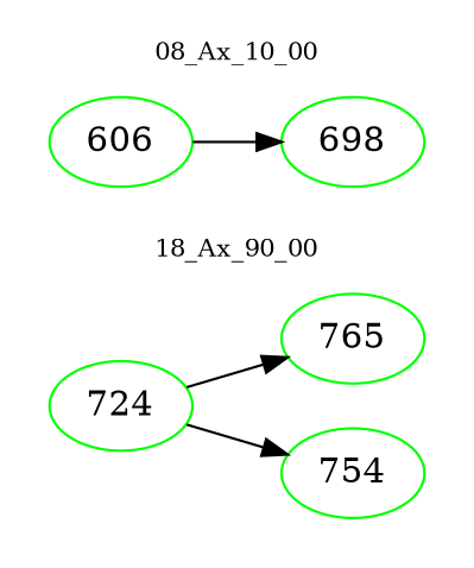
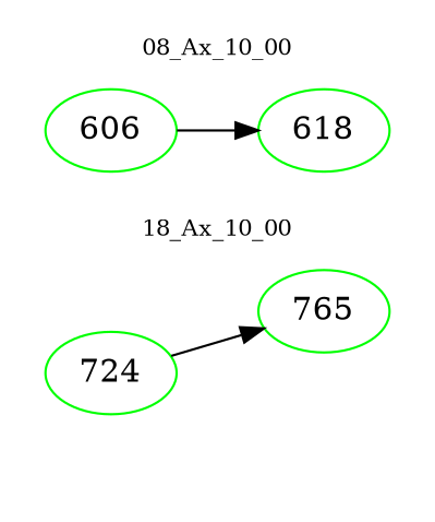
  digraph {
    rankdir=LR
    node [color=green]
    edge [color=black]
    n1 [label=724]
-   n2 [label=754]
    n3 [label=765]
    n4 [label=606]
-   n5 [label=698]
+   n5 [label=618]
    subgraph cluster_1 {
      color=white
      fontsize=10
-     label="18_Ax_90_00"
+     label="18_Ax_10_00"
      n1
-     n2
      n3
    }
    subgraph cluster_2 {
      color=white
      fontsize=10
      label="08_Ax_10_00"
      n4
      n5
    }
-   n1 -> n2
    n1 -> n3
    n4 -> n5
  }
